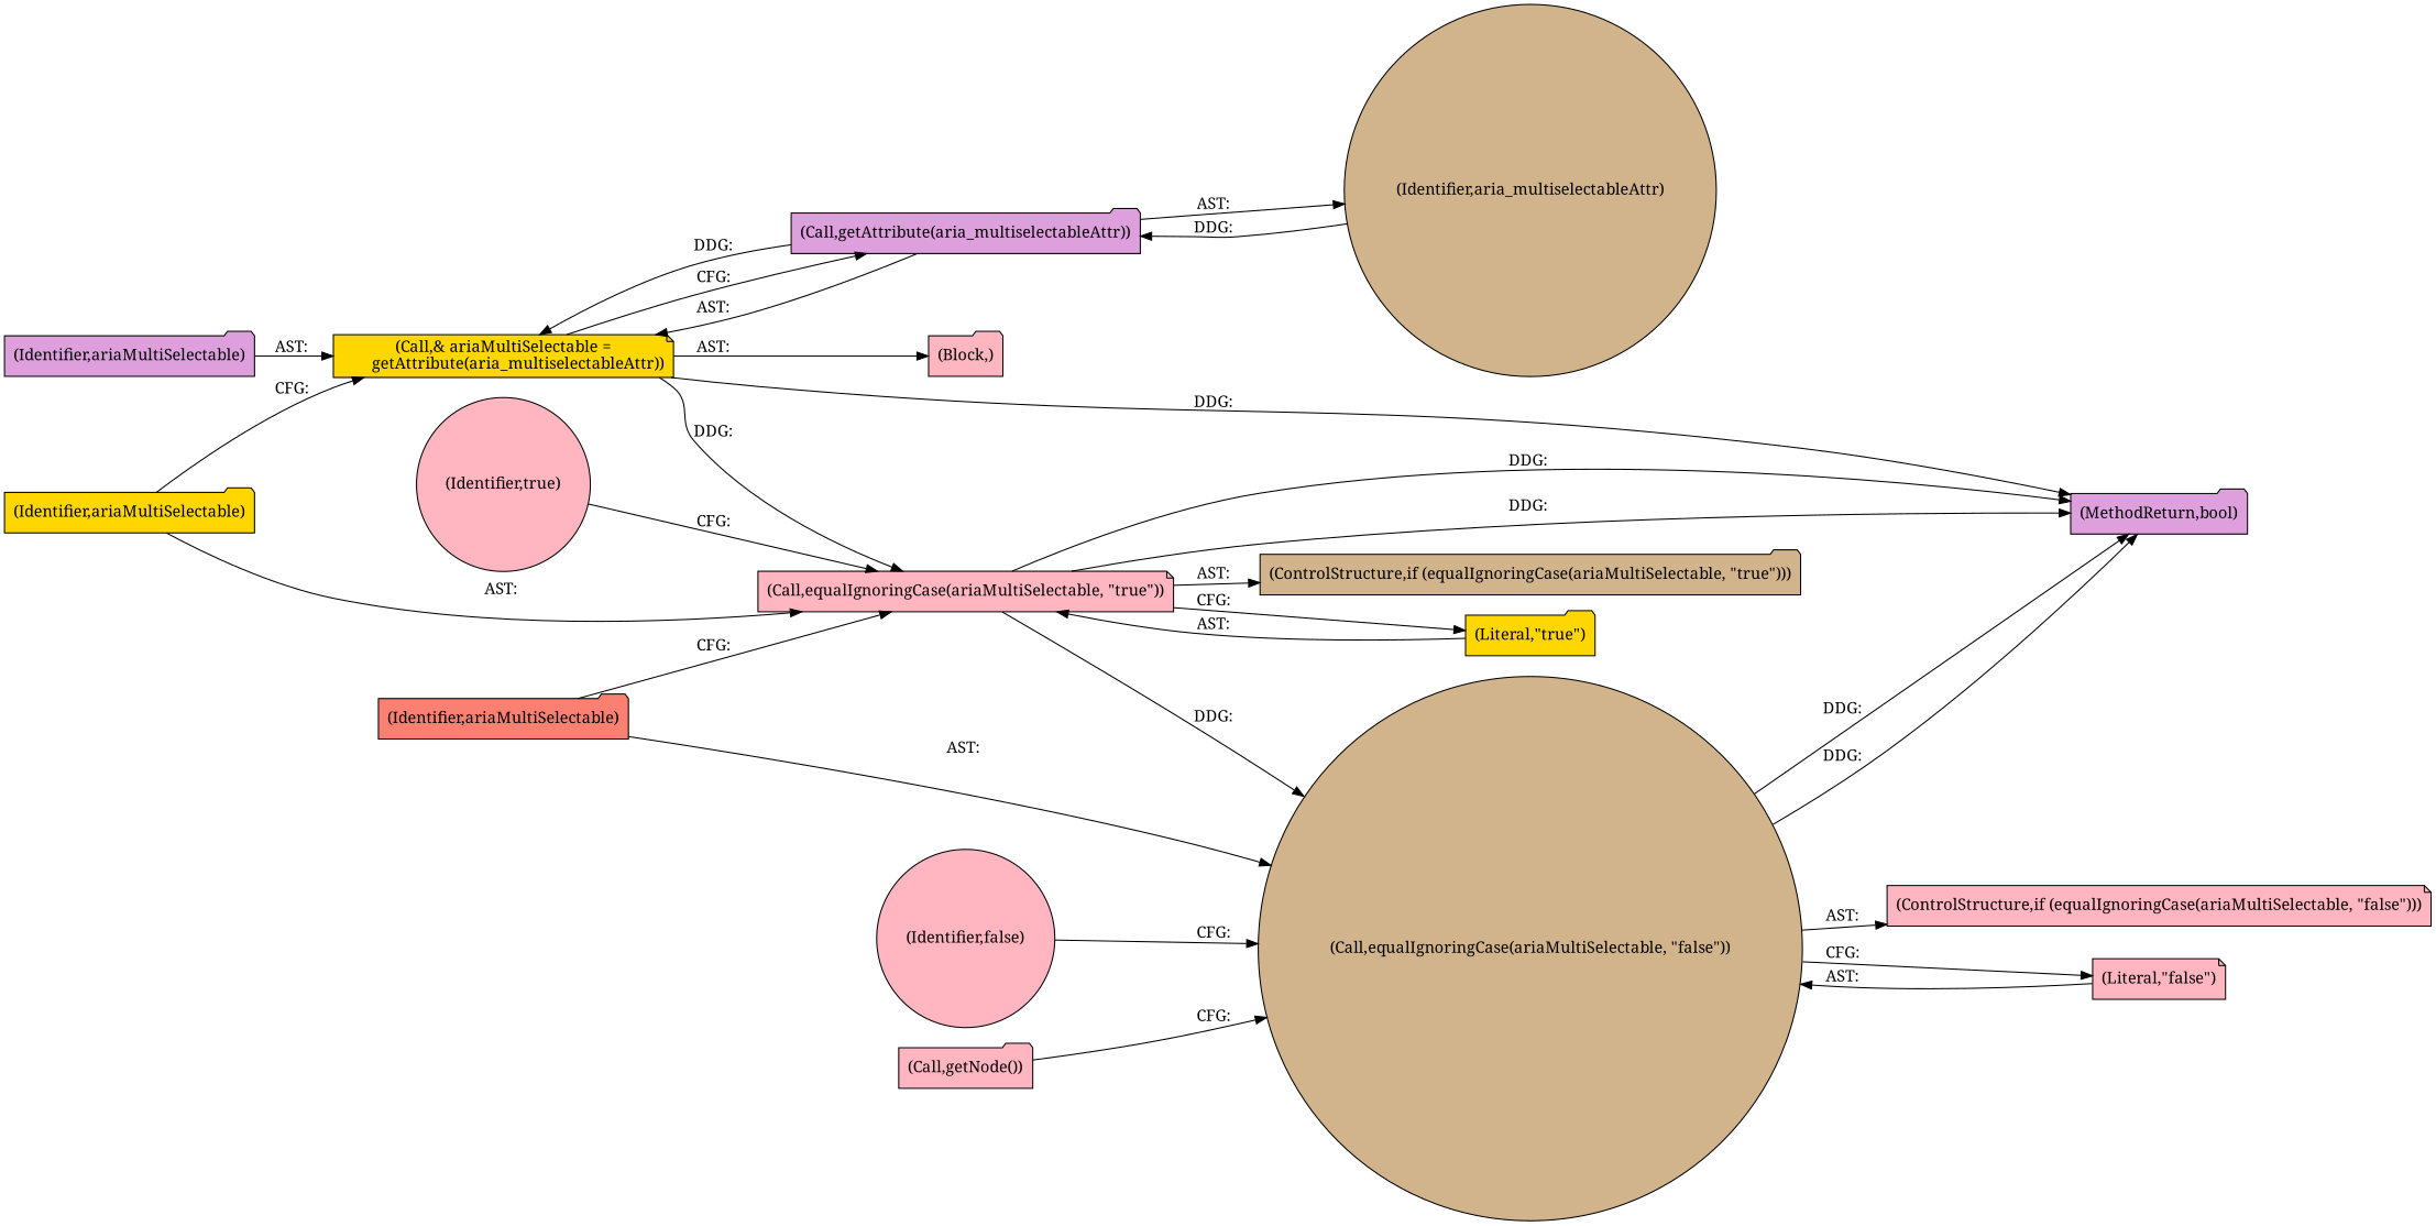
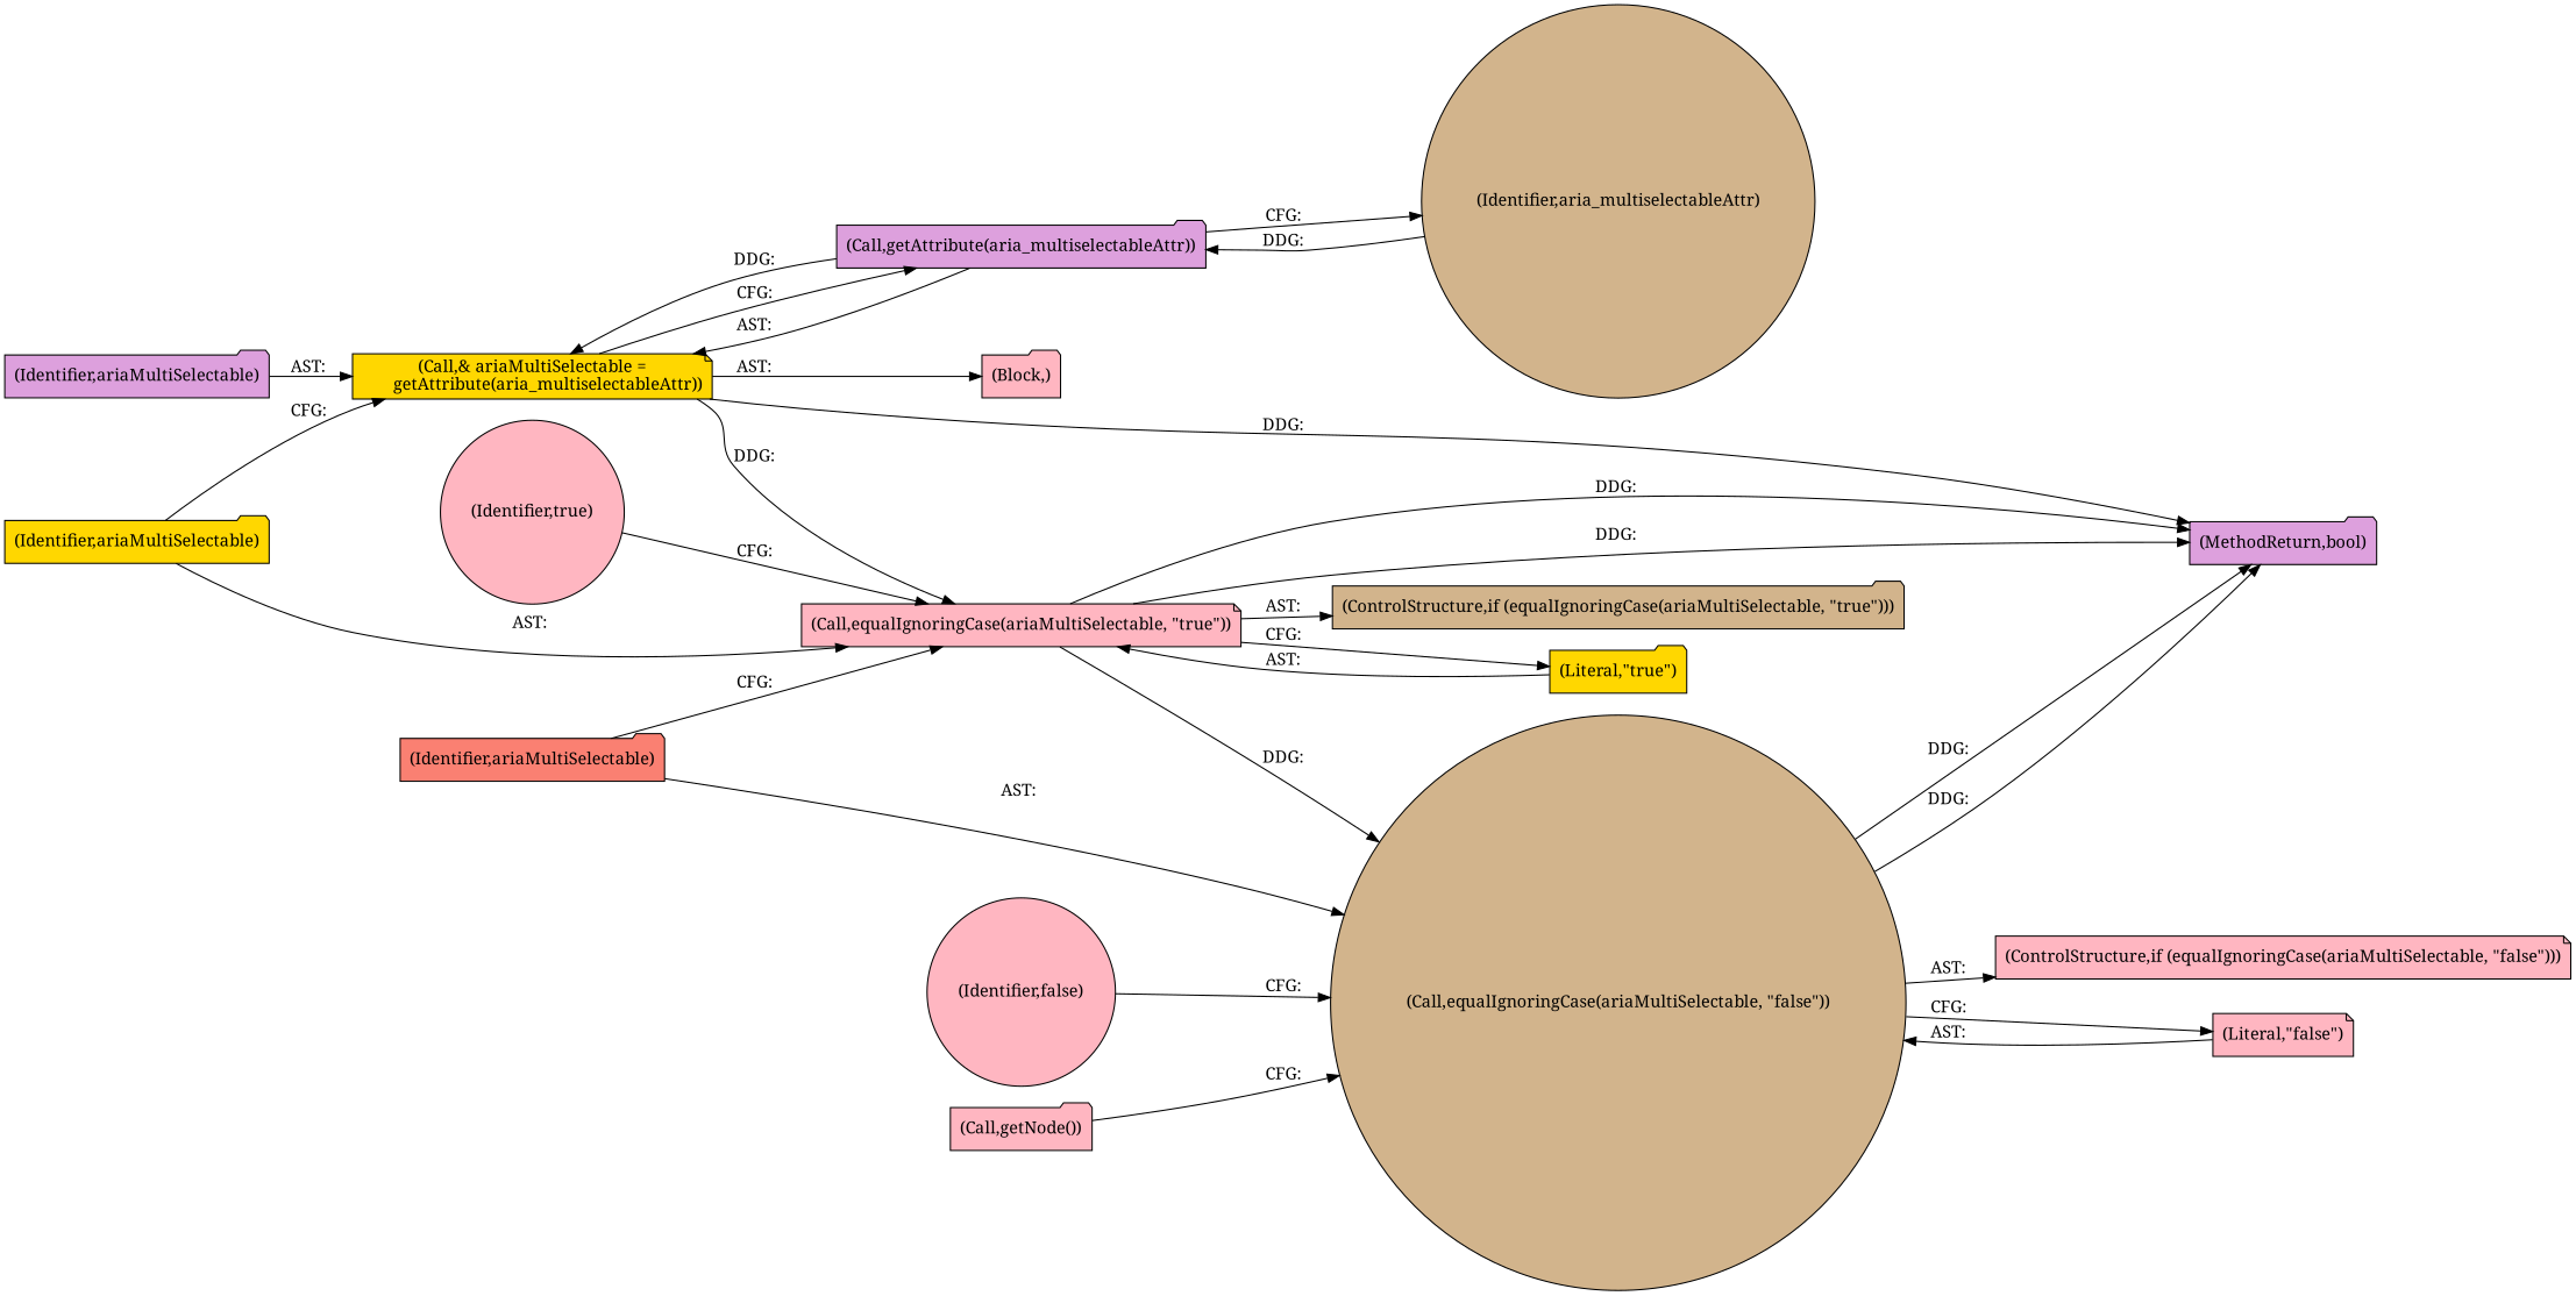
  digraph {
    fontname="Noto Serif"
    rankdir=LR
    node [fillcolor=lightpink fontname="Noto Serif" shape=folder style=filled]
    edge [fontname="Noto Serif"]
    n1 [label="(Call,equalIgnoringCase(ariaMultiSelectable, \"true\"))" shape=note]
    n2 [fillcolor=tan label="(Call,equalIgnoringCase(ariaMultiSelectable, \"false\"))" shape=circle]
    n3 [fillcolor=tan label="(ControlStructure,if (equalIgnoringCase(ariaMultiSelectable, \"true\")))"]
    n4 [fillcolor=gold label="(Literal,\"true\")"]
    n5 [fillcolor=plum label="(MethodReturn,bool)"]
    n6 [label="(ControlStructure,if (equalIgnoringCase(ariaMultiSelectable, \"false\")))" shape=note]
    n7 [label="(Literal,\"false\")" shape=note]
    n8 [fillcolor=gold label="(Call,& ariaMultiSelectable =\n       getAttribute(aria_multiselectableAttr))" shape=note]
    n9 [fillcolor=plum label="(Call,getAttribute(aria_multiselectableAttr))"]
    n10 [label="(Block,)"]
    n11 [fillcolor=tan label="(Identifier,aria_multiselectableAttr)" shape=circle]
    n12 [fillcolor=salmon label="(Identifier,ariaMultiSelectable)"]
    n13 [label="(Identifier,false)" shape=circle]
    n14 [fillcolor=plum label="(Identifier,ariaMultiSelectable)"]
    n15 [label="(Call,getNode())"]
    n16 [fillcolor=gold label="(Identifier,ariaMultiSelectable)"]
    n17 [label="(Identifier,true)" shape=circle]
    n1 -> n2 [label="DDG: "]
    n1 -> n3 [label="AST: "]
    n1 -> n4 [label="CFG: "]
    n1 -> n5 [label="DDG: "]
    n1 -> n5 [label="DDG: "]
    n2 -> n5 [label="DDG: "]
    n2 -> n5 [label="DDG: "]
    n2 -> n6 [label="AST: "]
    n2 -> n7 [label="CFG: "]
    n4 -> n1 [label="AST: "]
    n7 -> n2 [label="AST: "]
    n8 -> n1 [label="DDG: "]
    n8 -> n5 [label="DDG: "]
    n8 -> n9 [label="CFG: "]
    n8 -> n10 [label="AST: "]
    n9 -> n8 [label="AST: "]
    n9 -> n8 [label="DDG: "]
-   n9 -> n11 [label="AST: "]
+   n9 -> n11 [label="CFG: "]
    n11 -> n9 [label="DDG: "]
    n12 -> n1 [label="CFG: "]
    n12 -> n2 [label="AST: "]
    n13 -> n2 [label="CFG: "]
    n14 -> n8 [label="AST: "]
    n15 -> n2 [label="CFG: "]
    n16 -> n1 [label="AST: "]
    n16 -> n8 [label="CFG: "]
    n17 -> n1 [label="CFG: "]
  }
